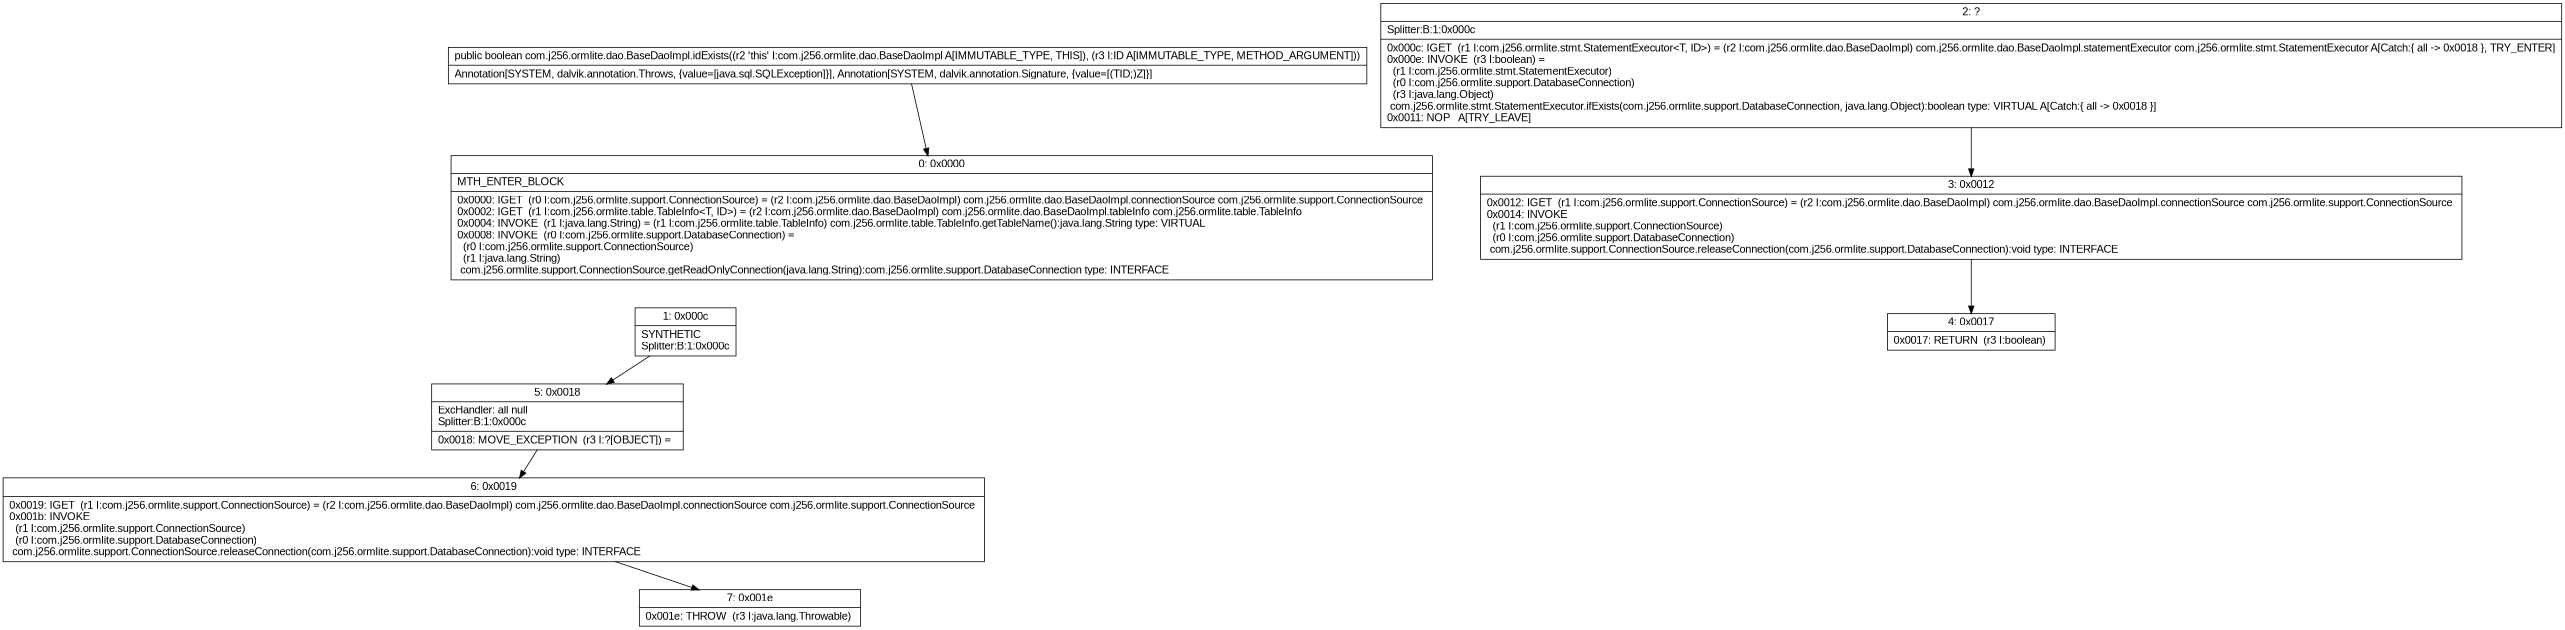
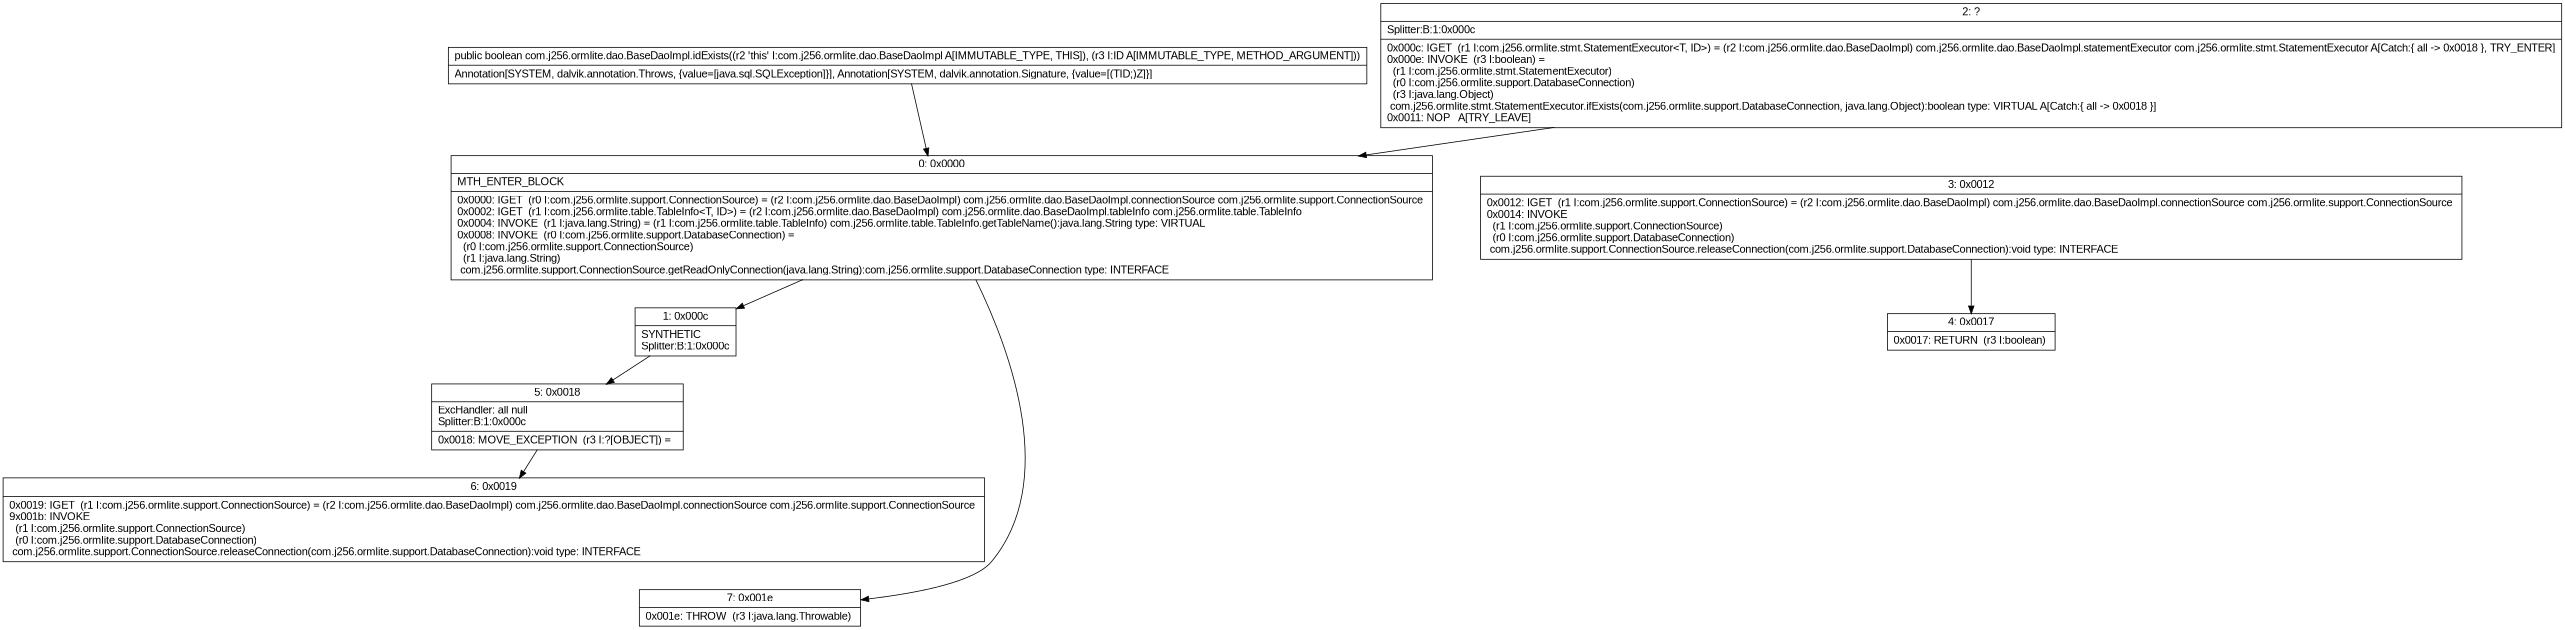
  digraph {
    fontname="Liberation Sans"
    node [fontname="Liberation Sans" shape=record]
    edge [fontname="Liberation Sans"]
    n1 [label="{0\:\ 0x0000|MTH_ENTER_BLOCK\l|0x0000: IGET  (r0 I:com.j256.ormlite.support.ConnectionSource) = (r2 I:com.j256.ormlite.dao.BaseDaoImpl) com.j256.ormlite.dao.BaseDaoImpl.connectionSource com.j256.ormlite.support.ConnectionSource \l0x0002: IGET  (r1 I:com.j256.ormlite.table.TableInfo\<T, ID\>) = (r2 I:com.j256.ormlite.dao.BaseDaoImpl) com.j256.ormlite.dao.BaseDaoImpl.tableInfo com.j256.ormlite.table.TableInfo \l0x0004: INVOKE  (r1 I:java.lang.String) = (r1 I:com.j256.ormlite.table.TableInfo) com.j256.ormlite.table.TableInfo.getTableName():java.lang.String type: VIRTUAL \l0x0008: INVOKE  (r0 I:com.j256.ormlite.support.DatabaseConnection) = \l  (r0 I:com.j256.ormlite.support.ConnectionSource)\l  (r1 I:java.lang.String)\l com.j256.ormlite.support.ConnectionSource.getReadOnlyConnection(java.lang.String):com.j256.ormlite.support.DatabaseConnection type: INTERFACE \l}"]
    n2 [label="{1\:\ 0x000c|SYNTHETIC\lSplitter:B:1:0x000c\l}"]
    n3 [label="{5\:\ 0x0018|ExcHandler: all null\lSplitter:B:1:0x000c\l|0x0018: MOVE_EXCEPTION  (r3 I:?[OBJECT]) =  \l}"]
    n4 [label="{2\:\ ?|Splitter:B:1:0x000c\l|0x000c: IGET  (r1 I:com.j256.ormlite.stmt.StatementExecutor\<T, ID\>) = (r2 I:com.j256.ormlite.dao.BaseDaoImpl) com.j256.ormlite.dao.BaseDaoImpl.statementExecutor com.j256.ormlite.stmt.StatementExecutor A[Catch:\{ all \-\> 0x0018 \}, TRY_ENTER]\l0x000e: INVOKE  (r3 I:boolean) = \l  (r1 I:com.j256.ormlite.stmt.StatementExecutor)\l  (r0 I:com.j256.ormlite.support.DatabaseConnection)\l  (r3 I:java.lang.Object)\l com.j256.ormlite.stmt.StatementExecutor.ifExists(com.j256.ormlite.support.DatabaseConnection, java.lang.Object):boolean type: VIRTUAL A[Catch:\{ all \-\> 0x0018 \}]\l0x0011: NOP   A[TRY_LEAVE]\l}"]
    n5 [label="{3\:\ 0x0012|0x0012: IGET  (r1 I:com.j256.ormlite.support.ConnectionSource) = (r2 I:com.j256.ormlite.dao.BaseDaoImpl) com.j256.ormlite.dao.BaseDaoImpl.connectionSource com.j256.ormlite.support.ConnectionSource \l0x0014: INVOKE  \l  (r1 I:com.j256.ormlite.support.ConnectionSource)\l  (r0 I:com.j256.ormlite.support.DatabaseConnection)\l com.j256.ormlite.support.ConnectionSource.releaseConnection(com.j256.ormlite.support.DatabaseConnection):void type: INTERFACE \l}"]
-   n6 [label="{6\:\ 0x0019|0x0019: IGET  (r1 I:com.j256.ormlite.support.ConnectionSource) = (r2 I:com.j256.ormlite.dao.BaseDaoImpl) com.j256.ormlite.dao.BaseDaoImpl.connectionSource com.j256.ormlite.support.ConnectionSource \l0x001b: INVOKE  \l  (r1 I:com.j256.ormlite.support.ConnectionSource)\l  (r0 I:com.j256.ormlite.support.DatabaseConnection)\l com.j256.ormlite.support.ConnectionSource.releaseConnection(com.j256.ormlite.support.DatabaseConnection):void type: INTERFACE \l}"]
+   n6 [label="{6\:\ 0x0019|0x0019: IGET  (r1 I:com.j256.ormlite.support.ConnectionSource) = (r2 I:com.j256.ormlite.dao.BaseDaoImpl) com.j256.ormlite.dao.BaseDaoImpl.connectionSource com.j256.ormlite.support.ConnectionSource \l9x001b: INVOKE  \l  (r1 I:com.j256.ormlite.support.ConnectionSource)\l  (r0 I:com.j256.ormlite.support.DatabaseConnection)\l com.j256.ormlite.support.ConnectionSource.releaseConnection(com.j256.ormlite.support.DatabaseConnection):void type: INTERFACE \l}"]
    n7 [label="{4\:\ 0x0017|0x0017: RETURN  (r3 I:boolean) \l}"]
    n8 [label="{7\:\ 0x001e|0x001e: THROW  (r3 I:java.lang.Throwable) \l}"]
    n9 [label="{public boolean com.j256.ormlite.dao.BaseDaoImpl.idExists((r2 'this' I:com.j256.ormlite.dao.BaseDaoImpl A[IMMUTABLE_TYPE, THIS]), (r3 I:ID A[IMMUTABLE_TYPE, METHOD_ARGUMENT]))  | Annotation[SYSTEM, dalvik.annotation.Throws, \{value=[java.sql.SQLException]\}], Annotation[SYSTEM, dalvik.annotation.Signature, \{value=[(TID;)Z]\}]\l}"]
+   n1 -> n2
    n2 -> n3
    n3 -> n6
-   n4 -> n5
+   n4 -> n1
    n5 -> n7
-   n6 -> n8
+   n1 -> n8
    n9 -> n1
  }
